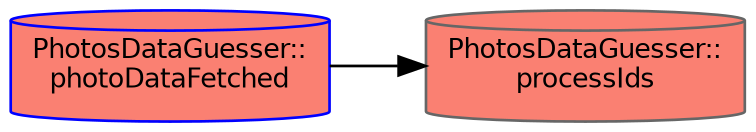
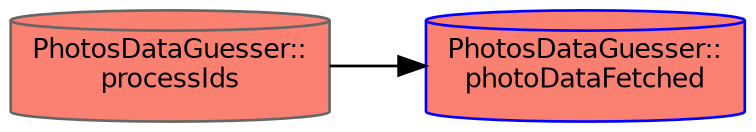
  digraph {
    rankdir=RL
    node [fillcolor=salmon fontname=Helvetica fontsize=10 shape=cylinder style=filled]
    n1 [color=blue fontcolor=black height=0.2 label="PhotosDataGuesser::\lphotoDataFetched" width=0.4]
    n2 [color=gray40 height=0.2 label="PhotosDataGuesser::\lprocessIds" width=0.4]
-   n2 -> n1 [color=black dir=back fontname=Helvetica fontsize=10 labelfontname=Helvetica labelfontsize=10 style=solid]
+   n1 -> n2 [color=black dir=back fontname=Helvetica fontsize=10 labelfontname=Helvetica labelfontsize=10 style=solid]
  }
